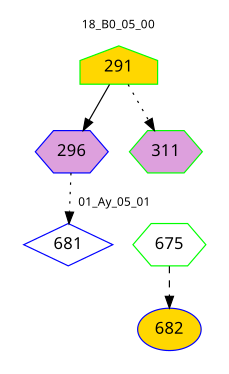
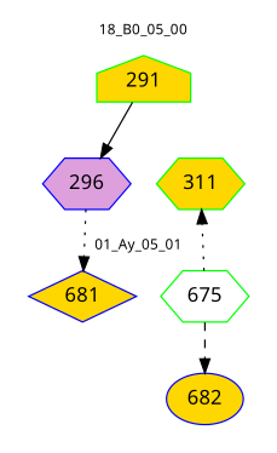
  digraph {
    fontname="Noto Sans"
    node [color=green fillcolor=white fontname="Noto Sans" shape=hexagon style=filled]
    edge [color=black fontname="Noto Sans" style=dotted]
    n1 [label=675]
-   n2 [color=blue label=681 shape=diamond]
+   n2 [color=blue fillcolor=gold label=681 shape=diamond]
    n3 [color=blue fillcolor=gold label=682 shape=ellipse]
    n4 [fillcolor=gold label=291 shape=house]
    n5 [color=blue fillcolor=plum label=296]
-   n6 [fillcolor=plum label=311]
+   n6 [fillcolor=gold label=311]
    subgraph cluster_1 {
      color=white
      fontsize=10
      label="01_Ay_05_01"
      n1
      n2
      n3
    }
    subgraph cluster_2 {
      color=white
      fontsize=10
      label="18_B0_05_00"
      n4
      n5
      n6
    }
    n1 -> n3 [style=dashed]
    n4 -> n5 [style=solid]
-   n4 -> n6
+   n1 -> n6
    n5 -> n2
  }
